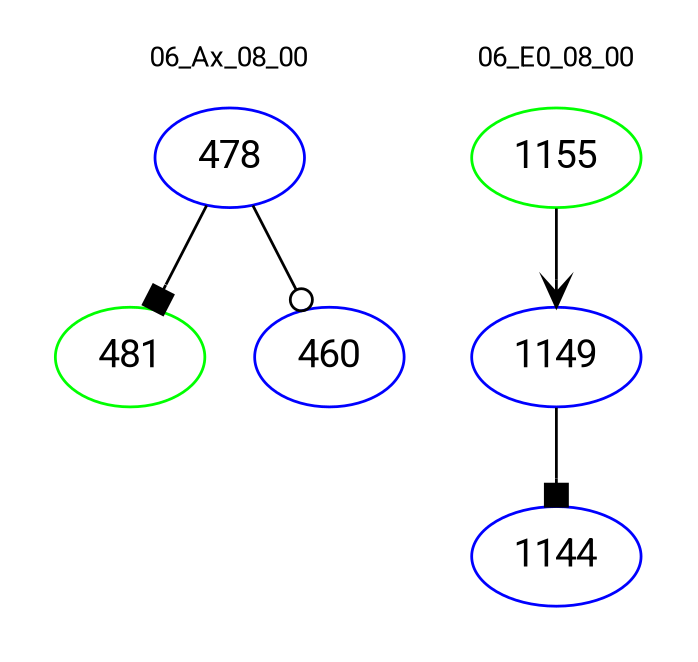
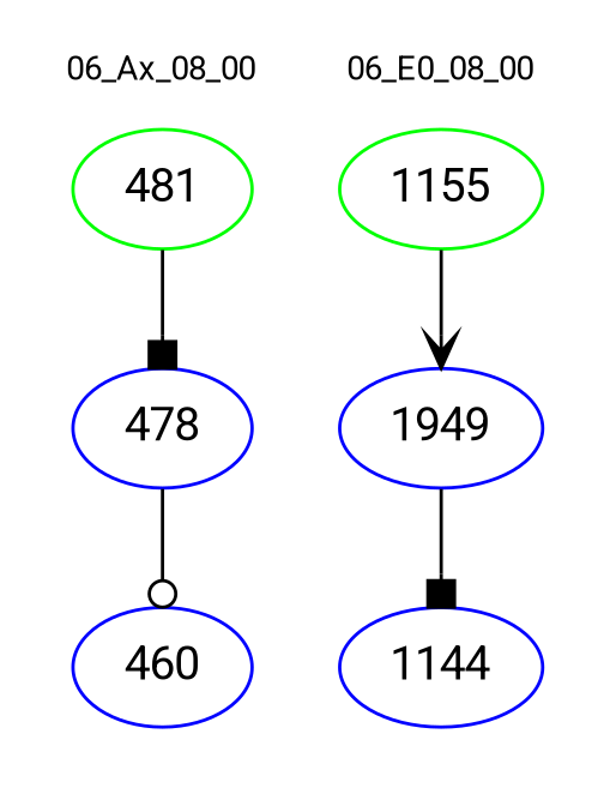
  digraph {
    fontname=Roboto
    node [color=blue fontname=Roboto]
    edge [arrowhead=box color=black fontname=Roboto]
    n1 [color=green label=481]
    n2 [label=478]
    n3 [label=460]
    n4 [color=green label=1155]
-   n5 [label=1149]
+   n5 [label=1949]
    n6 [label=1144]
    subgraph cluster_1 {
      color=white
      fontsize=10
      label="06_Ax_08_00"
      n1
      n2
      n3
    }
    subgraph cluster_2 {
      color=white
      fontsize=10
      label="06_E0_08_00"
      n4
      n5
      n6
    }
-   n2 -> n1
+   n1 -> n2
    n2 -> n3 [arrowhead=odot]
    n4 -> n5 [arrowhead=vee]
    n5 -> n6
  }
